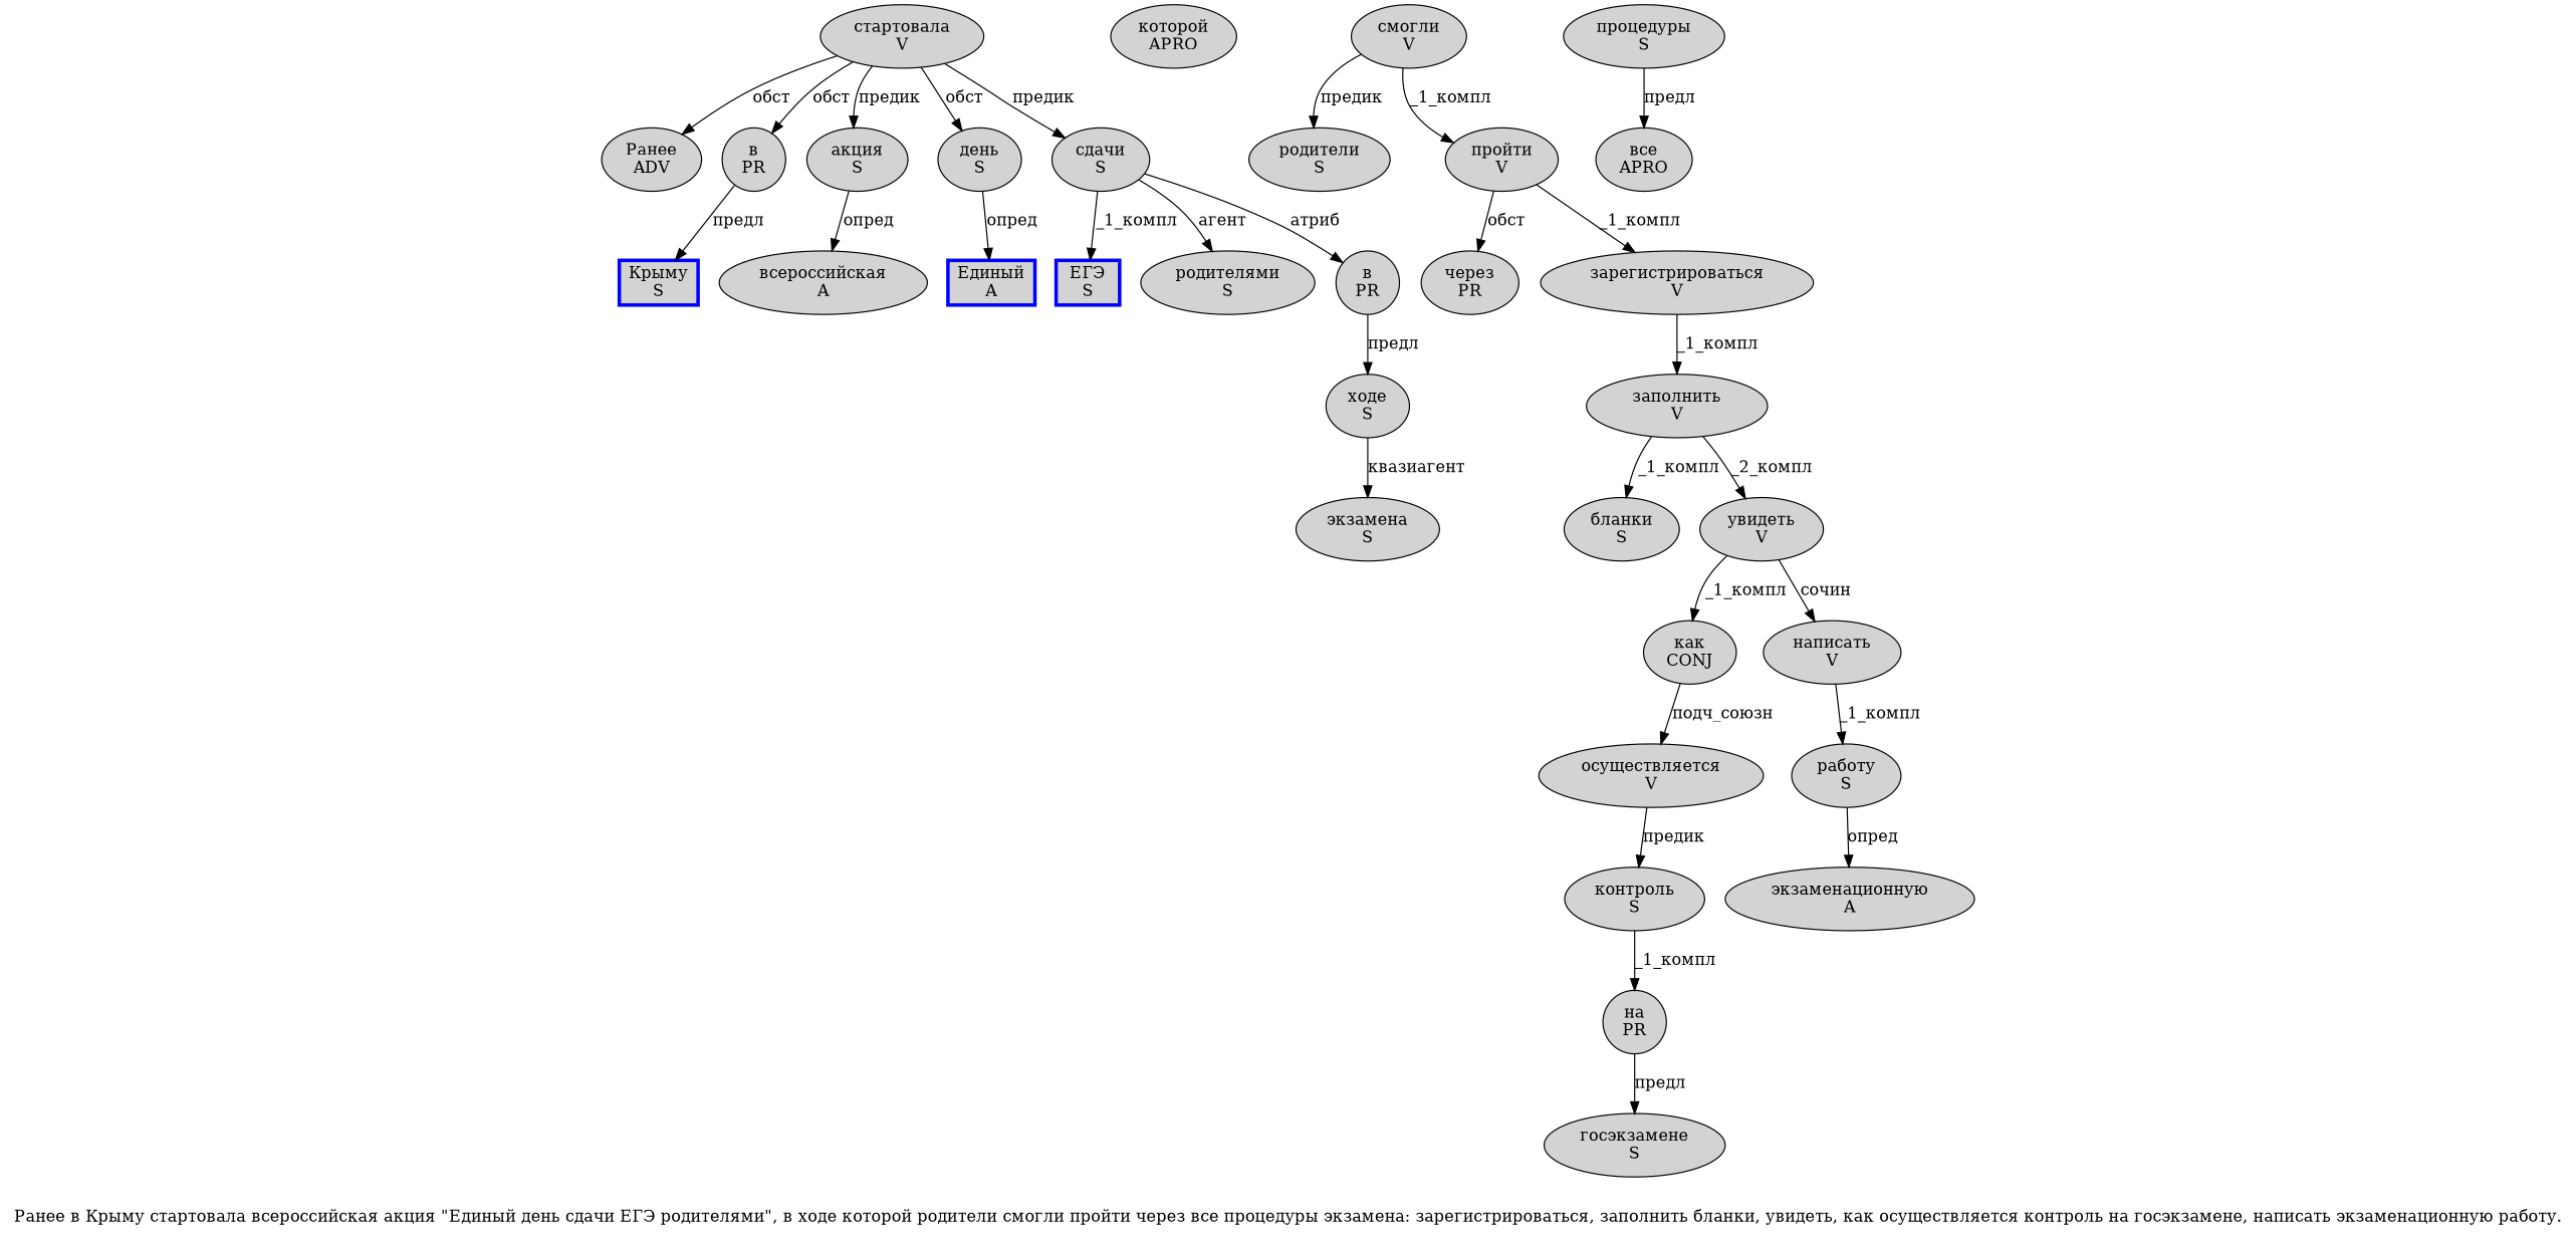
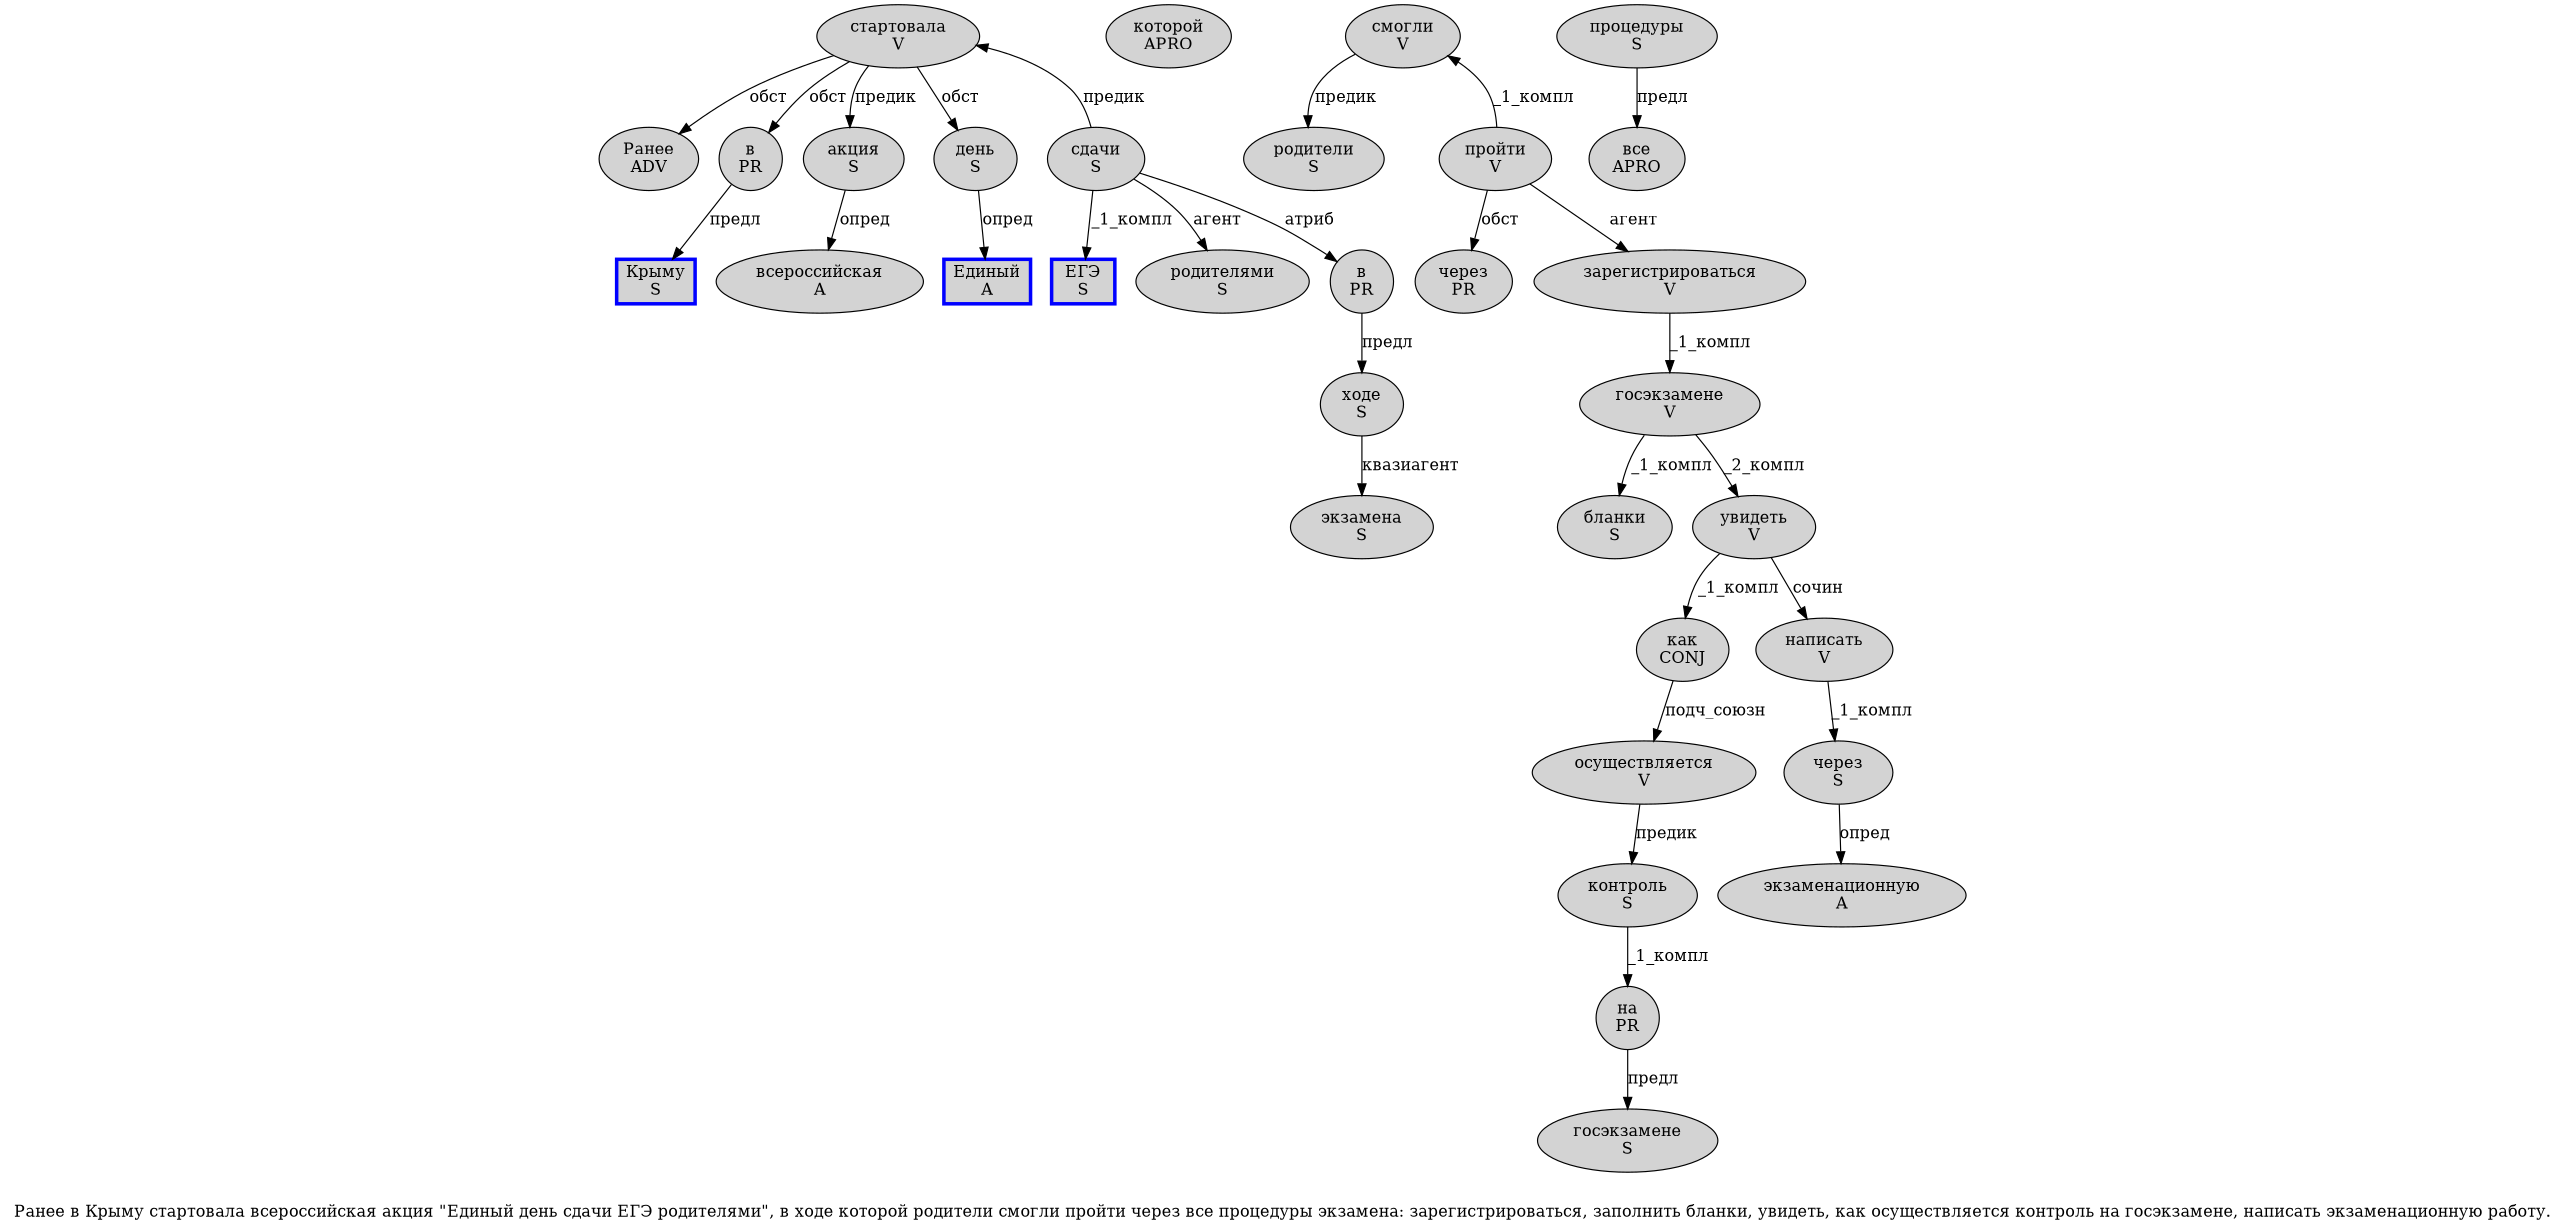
  digraph {
    label="Ранее в Крыму стартовала всероссийская акция \"Единый день сдачи ЕГЭ родителями\", в ходе которой родители смогли пройти через все процедуры экзамена: зарегистрироваться, заполнить бланки, увидеть, как осуществляется контроль на госэкзамене, написать экзаменационную работу."
    node [fillcolor=lightgray penwidth=1 shape=ellipse style=filled]
    n1 [label="Ранее\nADV"]
    n2 [label="в\nPR"]
    n3 [color=blue label="Крыму\nS" penwidth=3 shape=box]
    n4 [label="стартовала\nV"]
    n5 [label="акция\nS"]
    n6 [label="день\nS"]
    n7 [label="сдачи\nS"]
    n8 [label="всероссийская\nA"]
    n9 [color=blue label="Единый\nA" penwidth=3 shape=box]
    n10 [color=blue label="ЕГЭ\nS" penwidth=3 shape=box]
    n11 [label="родителями\nS"]
    n12 [label="в\nPR"]
    n13 [label="ходе\nS"]
    n14 [label="экзамена\nS"]
    n15 [label="которой\nAPRO"]
    n16 [label="родители\nS"]
    n17 [label="смогли\nV"]
    n18 [label="пройти\nV"]
    n19 [label="через\nPR"]
    n20 [label="зарегистрироваться\nV"]
-   n21 [label="заполнить\nV"]
+   n21 [label="госэкзамене\nV"]
    n22 [label="процедуры\nS"]
    n23 [label="все\nAPRO"]
    n24 [label="бланки\nS"]
    n25 [label="увидеть\nV"]
    n26 [label="как\nCONJ"]
    n27 [label="написать\nV"]
    n28 [label="осуществляется\nV"]
-   n29 [label="работу\nS"]
+   n29 [label="через\nS"]
    n30 [label="контроль\nS"]
    n31 [label="на\nPR"]
    n32 [label="госэкзамене\nS"]
    n33 [label="экзаменационную\nA"]
    n2 -> n3 [label="предл"]
    n4 -> n1 [label="обст"]
    n4 -> n2 [label="обст"]
    n4 -> n5 [label="предик"]
    n4 -> n6 [label="обст"]
-   n4 -> n7 [label="предик"]
+   n7 -> n4 [label="предик"]
    n5 -> n8 [label="опред"]
    n6 -> n9 [label="опред"]
    n7 -> n10 [label="_1_компл"]
    n7 -> n11 [label="агент"]
    n7 -> n12 [label="атриб"]
    n12 -> n13 [label="предл"]
    n13 -> n14 [label="квазиагент"]
    n17 -> n16 [label="предик"]
-   n17 -> n18 [label="_1_компл"]
+   n18 -> n17 [label="_1_компл"]
    n18 -> n19 [label="обст"]
-   n18 -> n20 [label="_1_компл"]
+   n18 -> n20 [label="агент"]
    n20 -> n21 [label="_1_компл"]
    n21 -> n24 [label="_1_компл"]
    n21 -> n25 [label="_2_компл"]
    n22 -> n23 [label="предл"]
    n25 -> n26 [label="_1_компл"]
    n25 -> n27 [label="сочин"]
    n26 -> n28 [label="подч_союзн"]
    n27 -> n29 [label="_1_компл"]
    n28 -> n30 [label="предик"]
    n29 -> n33 [label="опред"]
    n30 -> n31 [label="_1_компл"]
    n31 -> n32 [label="предл"]
  }
